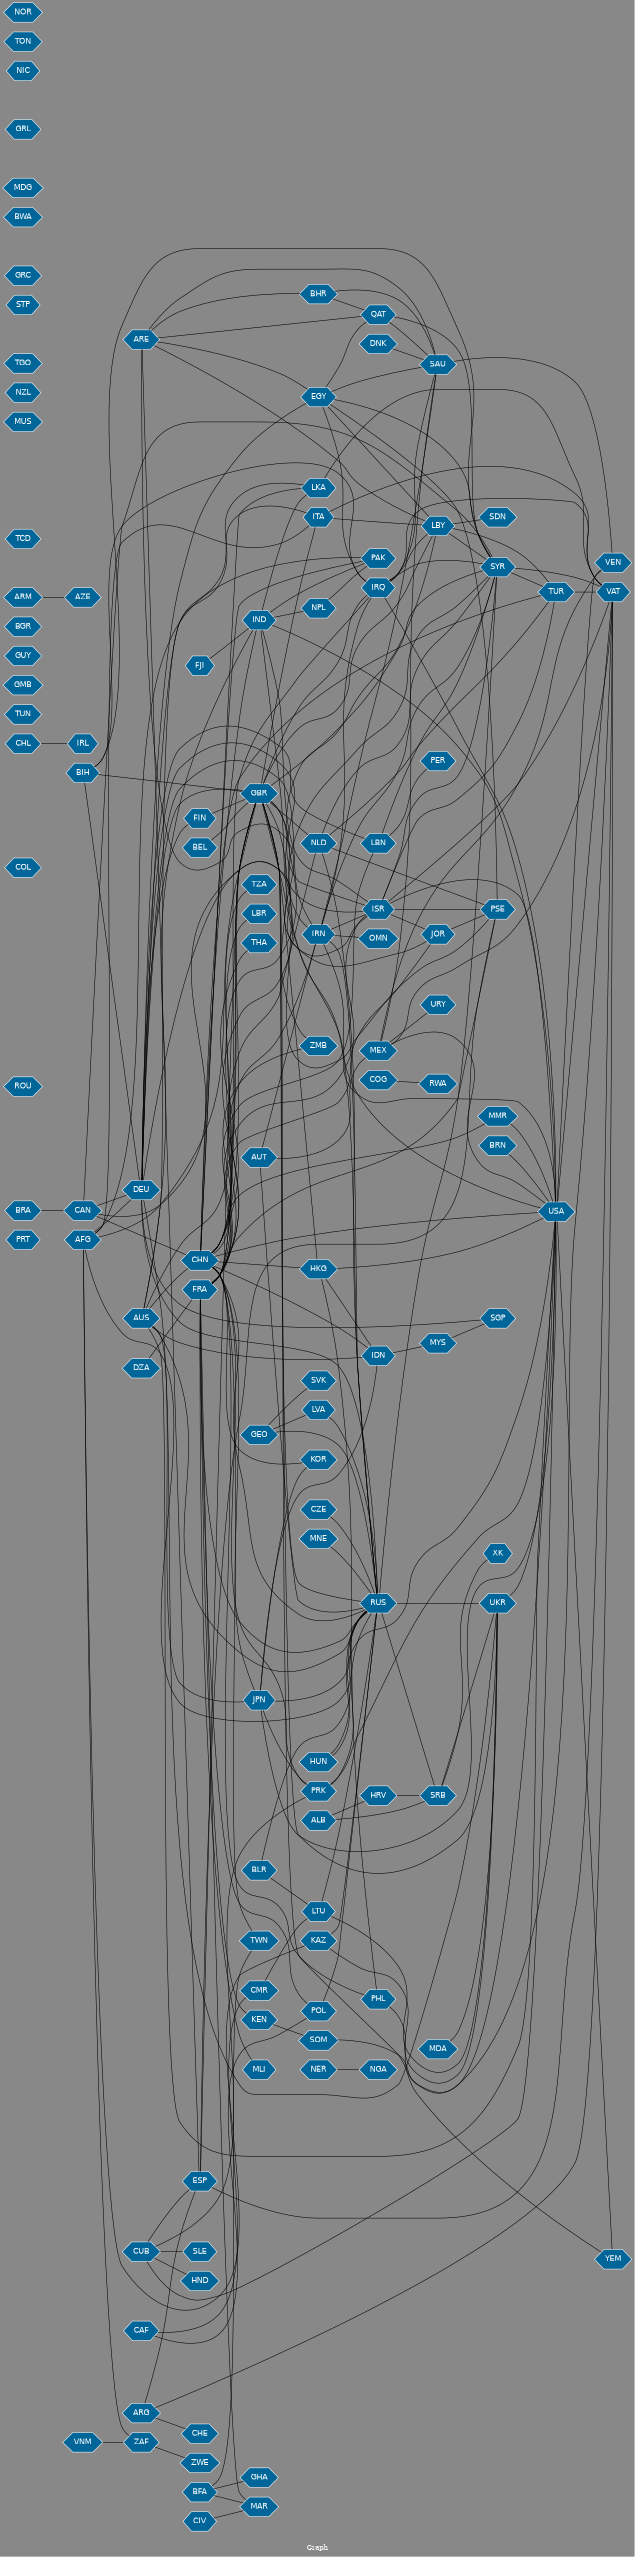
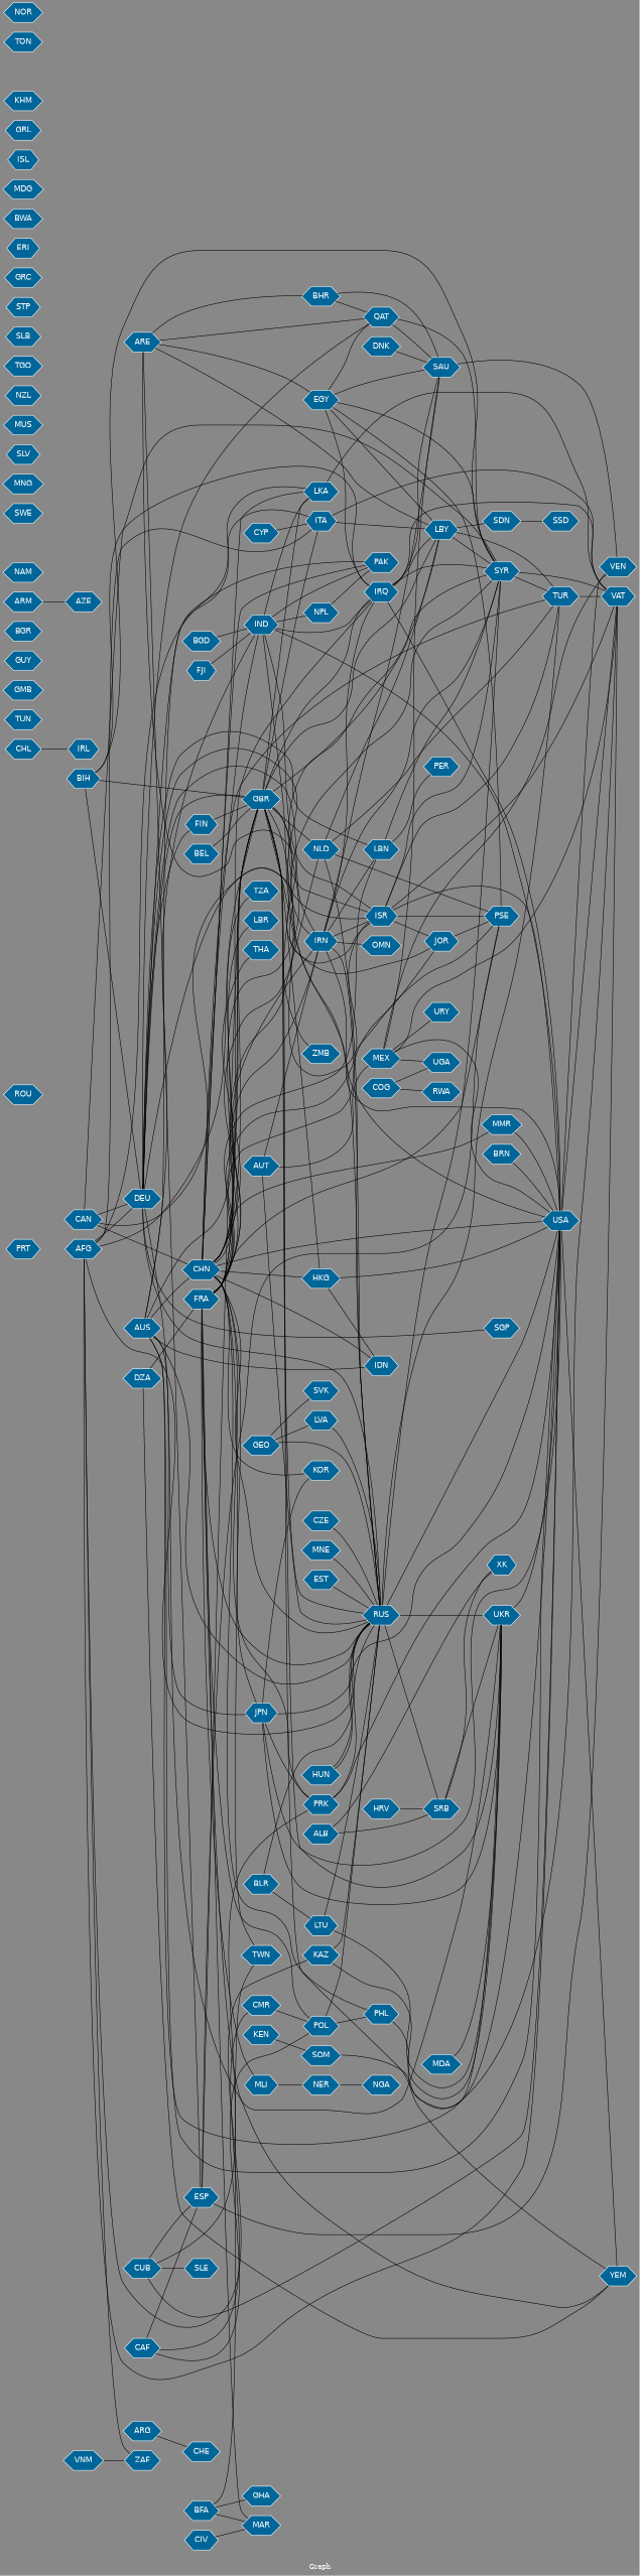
  graph {
    bgcolor="#888888"
    fontcolor=white
    fontsize=12
    label="Graph"
    rankdir=LR
    node [color=white fillcolor="#006699" fontcolor=white fontname=Helvetica shape=hexagon style=filled]
    edge [arrowhead=open color=black fontcolor=white fontname=Courier fontsize=12 weight=1]
    n1 [label=PRT]
    n2 [label=SAU]
    n3 [label=VEN]
    n4 [label=RUS]
    n5 [label=USA]
    n6 [label=SYR]
    n7 [label=UKR]
    n8 [label=TUR]
    n9 [label=SRB]
    n10 [label=VAT]
    n11 [label=YEM]
    n12 [label=XK]
    n13 [label=CHN]
    n14 [label=LKA]
    n15 [label=IND]
    n16 [label=GBR]
    n17 [label=MMR]
    n18 [label=IRN]
    n19 [label=IDN]
    n20 [label=JPN]
    n21 [label=HKG]
    n22 [label=TWN]
    n23 [label=PHL]
    n24 [label=PRK]
    n25 [label=THA]
    n26 [label=PAK]
    n27 [label=TZA]
    n28 [label=LBR]
    n29 [label=KOR]
    n30 [label=ISR]
    n31 [label=IRQ]
    n32 [label=NPL]
    n33 [label=ITA]
    n34 [label=LBY]
    n35 [label=ZMB]
    n36 [label=NLD]
    n37 [label=LBN]
    n38 [label=OMN]
-   n39 [label=MYS]
    n40 [label=MLI]
    n41 [label=NER]
    n42 [label=NGA]
    n43 [label=CAN]
    n44 [label=DEU]
    n45 [label=PSE]
    n46 [label=EGY]
    n47 [label=SGP]
    n48 [label=FIN]
    n49 [label=JOR]
+   n50 [label=UGA]
    n51 [label=SDN]
    n52 [label=PER]
+   n53 [label=SSD]
    n54 [label=ROU]
    n55 [label=POL]
    n56 [label=MEX]
    n57 [label=URY]
    n58 [label=AFG]
    n59 [label=ZAF]
    n60 [label=KAZ]
-   n61 [label=ZWE]
-   n62 [label=COL]
    n63 [label=QAT]
    n64 [label=BFA]
    n65 [label=MAR]
    n66 [label=GHA]
    n67 [label=LTU]
    n68 [label=BLR]
    n69 [label=ESP]
    n70 [label=GEO]
    n71 [label=LVA]
    n72 [label=SVK]
    n73 [label=AUS]
    n74 [label=IRL]
-   n75 [label=HND]
    n76 [label=CAF]
    n77 [label=CMR]
-   n78 [label=BRA]
    n79 [label=TUN]
    n80 [label=HRV]
    n81 [label=KEN]
    n82 [label=SOM]
    n83 [label=GMB]
    n84 [label=GUY]
    n85 [label=FRA]
    n86 [label=HUN]
    n87 [label=AUT]
    n88 [label=BGR]
    n89 [label=CHE]
    n90 [label=CUB]
    n91 [label=SLE]
    n92 [label=AZE]
    n93 [label=ALB]
+   n94 [label=BGD]
    n95 [label=ARE]
    n96 [label=BHR]
    n97 [label=CHL]
    n98 [label=CIV]
+   n99 [label=NAM]
    n100 [label=MDA]
    n101 [label=RWA]
    n102 [label=BIH]
    n103 [label=CZE]
    n104 [label=COG]
-   n105 [label=TCD]
+   n106 [label=CYP]
+   n107 [label=SWE]
    n108 [label=ARG]
+   n109 [label=MNG]
    n110 [label=ARM]
+   n111 [label=SLV]
    n112 [label=MNE]
    n113 [label=VNM]
    n114 [label=MUS]
    n115 [label=NZL]
    n116 [label=DZA]
    n117 [label=TGO]
+   n118 [label=SLB]
    n119 [label=STP]
    n120 [label=GRC]
+   n121 [label=ERI]
    n122 [label=BWA]
    n123 [label=MDG]
+   n124 [label=ISL]
    n125 [label=GRL]
+   n126 [label=KHM]
    n127 [label=BEL]
-   n128 [label=NIC]
    n129 [label=TON]
+   n130 [label=EST]
    n131 [label=NOR]
    n132 [label=BRN]
    n133 [label=DNK]
    n134 [label=FJI]
    n2 -- n3 [weight=2]
+   n4 -- n5 [weight=20]
    n4 -- n6 [weight=7]
    n4 -- n7 [weight=108]
+   n4 -- n8
    n4 -- n9 [weight=2]
    n5 -- n3
    n5 -- n10
    n5 -- n11 [weight=3]
    n6 -- n8 [weight=7]
    n6 -- n10 [weight=3]
    n7 -- n5 [weight=4]
    n8 -- n10 [weight=3]
    n9 -- n7
    n9 -- n12 [weight=3]
    n13 -- n4 [weight=9]
    n13 -- n5 [weight=24]
    n13 -- n8
    n13 -- n14
    n13 -- n15 [weight=2]
    n13 -- n16 [weight=9]
    n13 -- n17 [weight=5]
-   n13 -- n35 [weight=2]
+   n13 -- n18 [weight=2]
    n13 -- n19 [weight=2]
    n13 -- n20 [weight=19]
    n13 -- n21 [weight=18]
    n13 -- n22 [weight=10]
    n13 -- n23 [weight=5]
    n13 -- n24
    n13 -- n25
    n13 -- n26 [weight=2]
    n13 -- n27
    n13 -- n28
    n13 -- n29 [weight=4]
    n14 -- n10
    n15 -- n4
    n15 -- n5
    n15 -- n14 [weight=2]
    n15 -- n26 [weight=14]
    n15 -- n30 [weight=2]
+   n15 -- n31
    n15 -- n32 [weight=2]
    n16 -- n4 [weight=4]
    n16 -- n5 [weight=5]
    n16 -- n6 [weight=3]
    n16 -- n7 [weight=3]
    n16 -- n11
+   n16 -- n14
    n16 -- n18 [weight=7]
    n16 -- n21 [weight=14]
    n16 -- n30 [weight=3]
    n16 -- n31 [weight=2]
    n16 -- n33
    n16 -- n34 [weight=3]
    n16 -- n35
    n16 -- n36
    n17 -- n5 [weight=13]
    n18 -- n2
    n18 -- n4 [weight=12]
    n18 -- n5 [weight=7]
    n18 -- n6 [weight=3]
    n18 -- n30 [weight=3]
    n18 -- n31
+   n18 -- n37
    n18 -- n38 [weight=5]
-   n19 -- n39
    n20 -- n4 [weight=4]
    n20 -- n5
-   n20 -- n19 [weight=3]
+   n20 -- n7 [weight=3]
    n20 -- n24
    n20 -- n29
    n21 -- n5 [weight=3]
    n21 -- n19
-   n21 -- n23 [weight=2]
+   n55 -- n23 [weight=2]
    n23 -- n10
    n24 -- n4 [weight=3]
    n24 -- n5 [weight=3]
    n30 -- n5
    n30 -- n6
    n30 -- n8 [weight=3]
    n30 -- n10 [weight=2]
    n30 -- n45 [weight=45]
    n30 -- n49 [weight=13]
    n31 -- n2
    n31 -- n5 [weight=5]
    n31 -- n6 [weight=18]
    n31 -- n10 [weight=3]
    n31 -- n34
    n32 -- n26
    n33 -- n10
    n33 -- n34
    n34 -- n6
    n34 -- n8 [weight=2]
    n34 -- n51 [weight=2]
    n36 -- n4 [weight=2]
-   n36 -- n6
+   n36 -- n34
    n36 -- n8
    n36 -- n45
    n37 -- n6 [weight=3]
    n37 -- n52
-   n39 -- n47
+   n40 -- n41
    n41 -- n42
    n43 -- n6
    n43 -- n13 [weight=8]
    n43 -- n30 [weight=2]
    n43 -- n44
    n44 -- n4 [weight=18]
    n44 -- n7 [weight=16]
    n44 -- n16 [weight=8]
    n44 -- n18
    n44 -- n30
    n44 -- n33
    n44 -- n37
    n44 -- n45 [weight=2]
-   n44 -- n46
+   n44 -- n63
    n44 -- n47
    n44 -- n48
    n46 -- n2 [weight=3]
    n46 -- n6 [weight=2]
    n46 -- n31
    n46 -- n34 [weight=6]
    n46 -- n45 [weight=5]
    n46 -- n63 [weight=2]
    n48 -- n16
    n49 -- n45
+   n51 -- n53 [weight=9]
    n55 -- n4 [weight=3]
    n56 -- n2 [weight=2]
    n56 -- n3 [weight=2]
    n56 -- n5
    n56 -- n10
+   n56 -- n50
    n56 -- n57
    n58 -- n4
+   n58 -- n5 [weight=2]
    n58 -- n16 [weight=8]
    n58 -- n26 [weight=3]
    n58 -- n33
    n58 -- n44 [weight=2]
    n58 -- n59 [weight=2]
    n58 -- n60
-   n59 -- n61
    n60 -- n4 [weight=2]
    n60 -- n7 [weight=2]
    n63 -- n2 [weight=3]
    n63 -- n6
    n64 -- n22
    n64 -- n65
    n64 -- n66
    n67 -- n4
    n67 -- n7 [weight=3]
    n68 -- n4
    n68 -- n67
    n69 -- n10
    n69 -- n16 [weight=2]
    n69 -- n45 [weight=3]
    n70 -- n4 [weight=5]
    n70 -- n71
    n70 -- n72
    n71 -- n4
    n73 -- n4 [weight=4]
    n73 -- n5
+   n73 -- n7 [weight=2]
    n73 -- n13 [weight=3]
    n73 -- n14
    n73 -- n15 [weight=6]
    n73 -- n16
    n73 -- n19 [weight=2]
    n73 -- n20 [weight=4]
    n76 -- n55
    n76 -- n77 [weight=2]
-   n77 -- n67 [weight=3]
-   n78 -- n43
+   n77 -- n55 [weight=3]
    n80 -- n9 [weight=4]
    n81 -- n82 [weight=3]
    n82 -- n5
    n85 -- n4 [weight=3]
    n85 -- n6
-   n85 -- n81 [weight=2]
+   n85 -- n11 [weight=2]
    n85 -- n16 [weight=5]
    n85 -- n18 [weight=6]
    n85 -- n30 [weight=2]
    n85 -- n31
    n85 -- n34 [weight=2]
    n85 -- n36
    n85 -- n37
    n85 -- n40
    n85 -- n45 [weight=6]
    n85 -- n49 [weight=2]
    n85 -- n55
    n85 -- n65
    n86 -- n4 [weight=5]
    n86 -- n5 [weight=2]
    n87 -- n4
    n87 -- n18 [weight=3]
    n87 -- n56
    n90 -- n5 [weight=2]
    n90 -- n24
    n90 -- n69 [weight=2]
-   n90 -- n75
    n90 -- n91
    n93 -- n9 [weight=4]
-   n93 -- n80 [weight=3]
-   n95 -- n2
+   n93 -- n12 [weight=3]
+   n94 -- n15 [weight=3]
    n95 -- n34 [weight=2]
    n95 -- n46 [weight=2]
    n95 -- n49 [weight=2]
    n95 -- n63 [weight=2]
    n95 -- n69
    n95 -- n96
    n96 -- n2 [weight=2]
    n96 -- n63
    n97 -- n74
    n98 -- n65
    n100 -- n7
    n102 -- n6
    n102 -- n16 [weight=2]
    n102 -- n31
    n102 -- n44 [weight=2]
    n103 -- n4 [weight=2]
+   n104 -- n50 [weight=2]
    n104 -- n101
-   n108 -- n10
-   n108 -- n69
+   n106 -- n33
+   n76 -- n69
    n108 -- n89 [weight=2]
    n110 -- n92 [weight=3]
    n112 -- n4
    n113 -- n59
+   n116 -- n11 [weight=2]
    n116 -- n85 [weight=7]
    n127 -- n16
+   n130 -- n4
    n132 -- n5
    n133 -- n2
    n134 -- n15
  }
